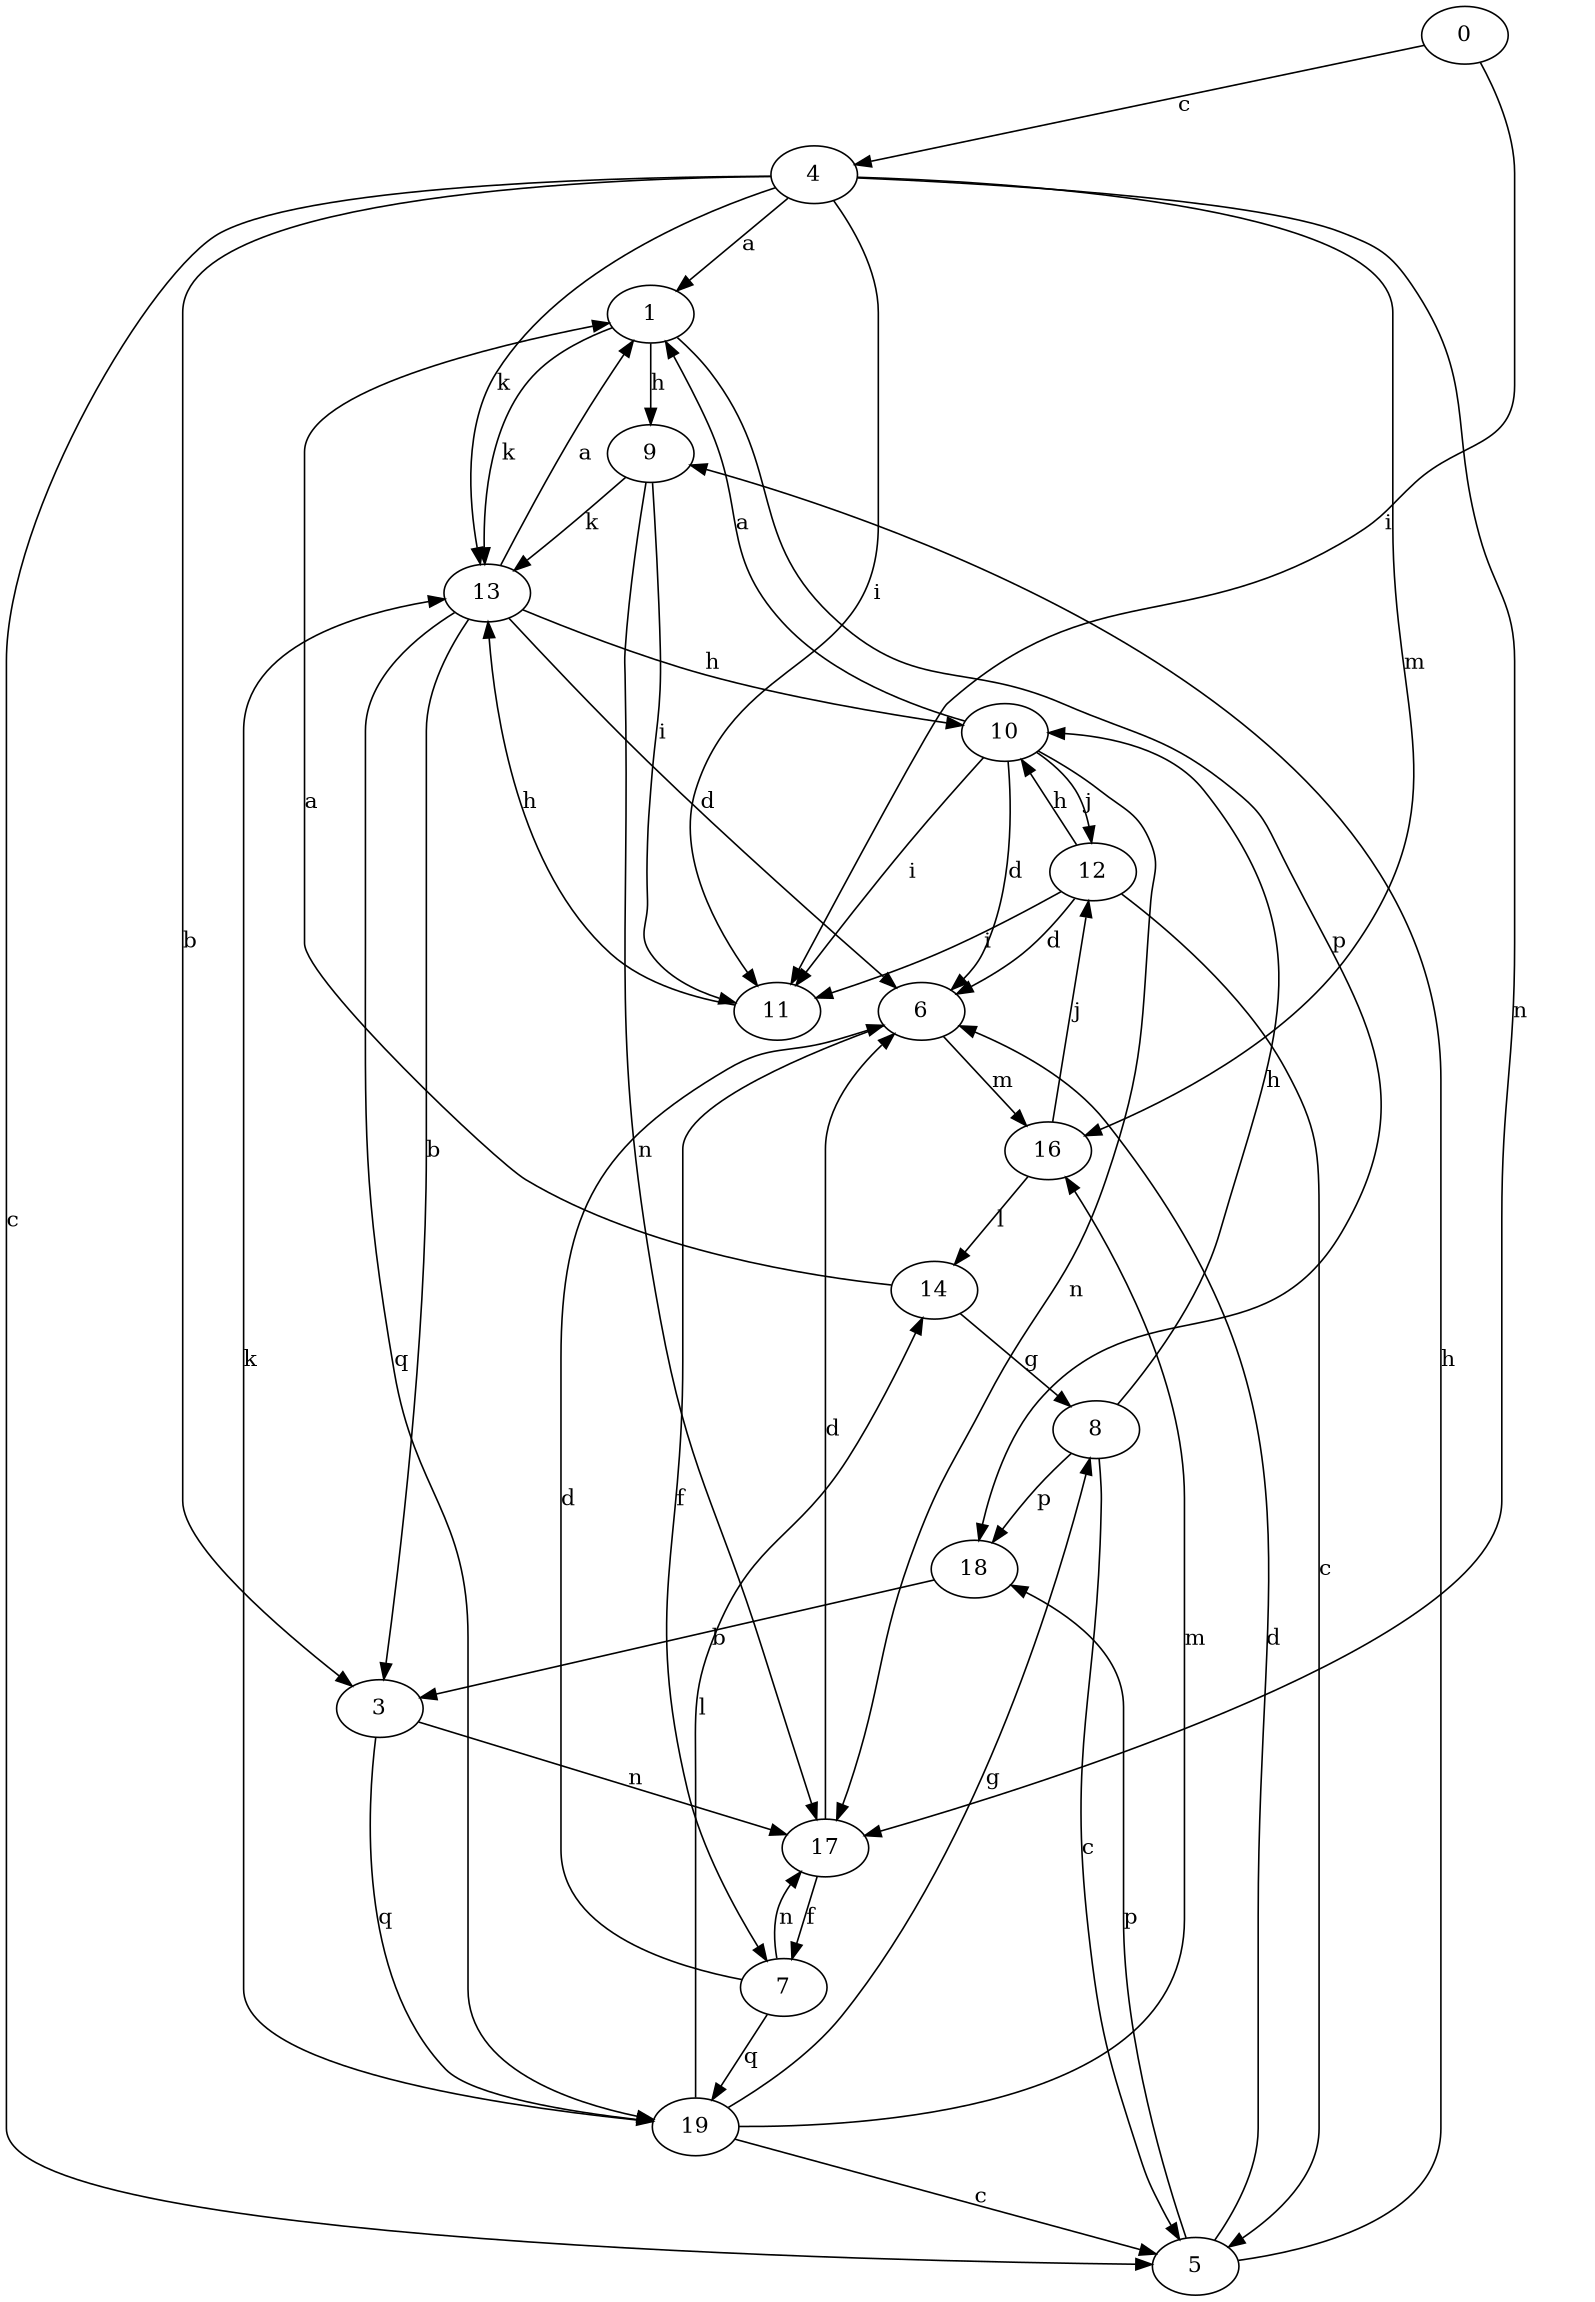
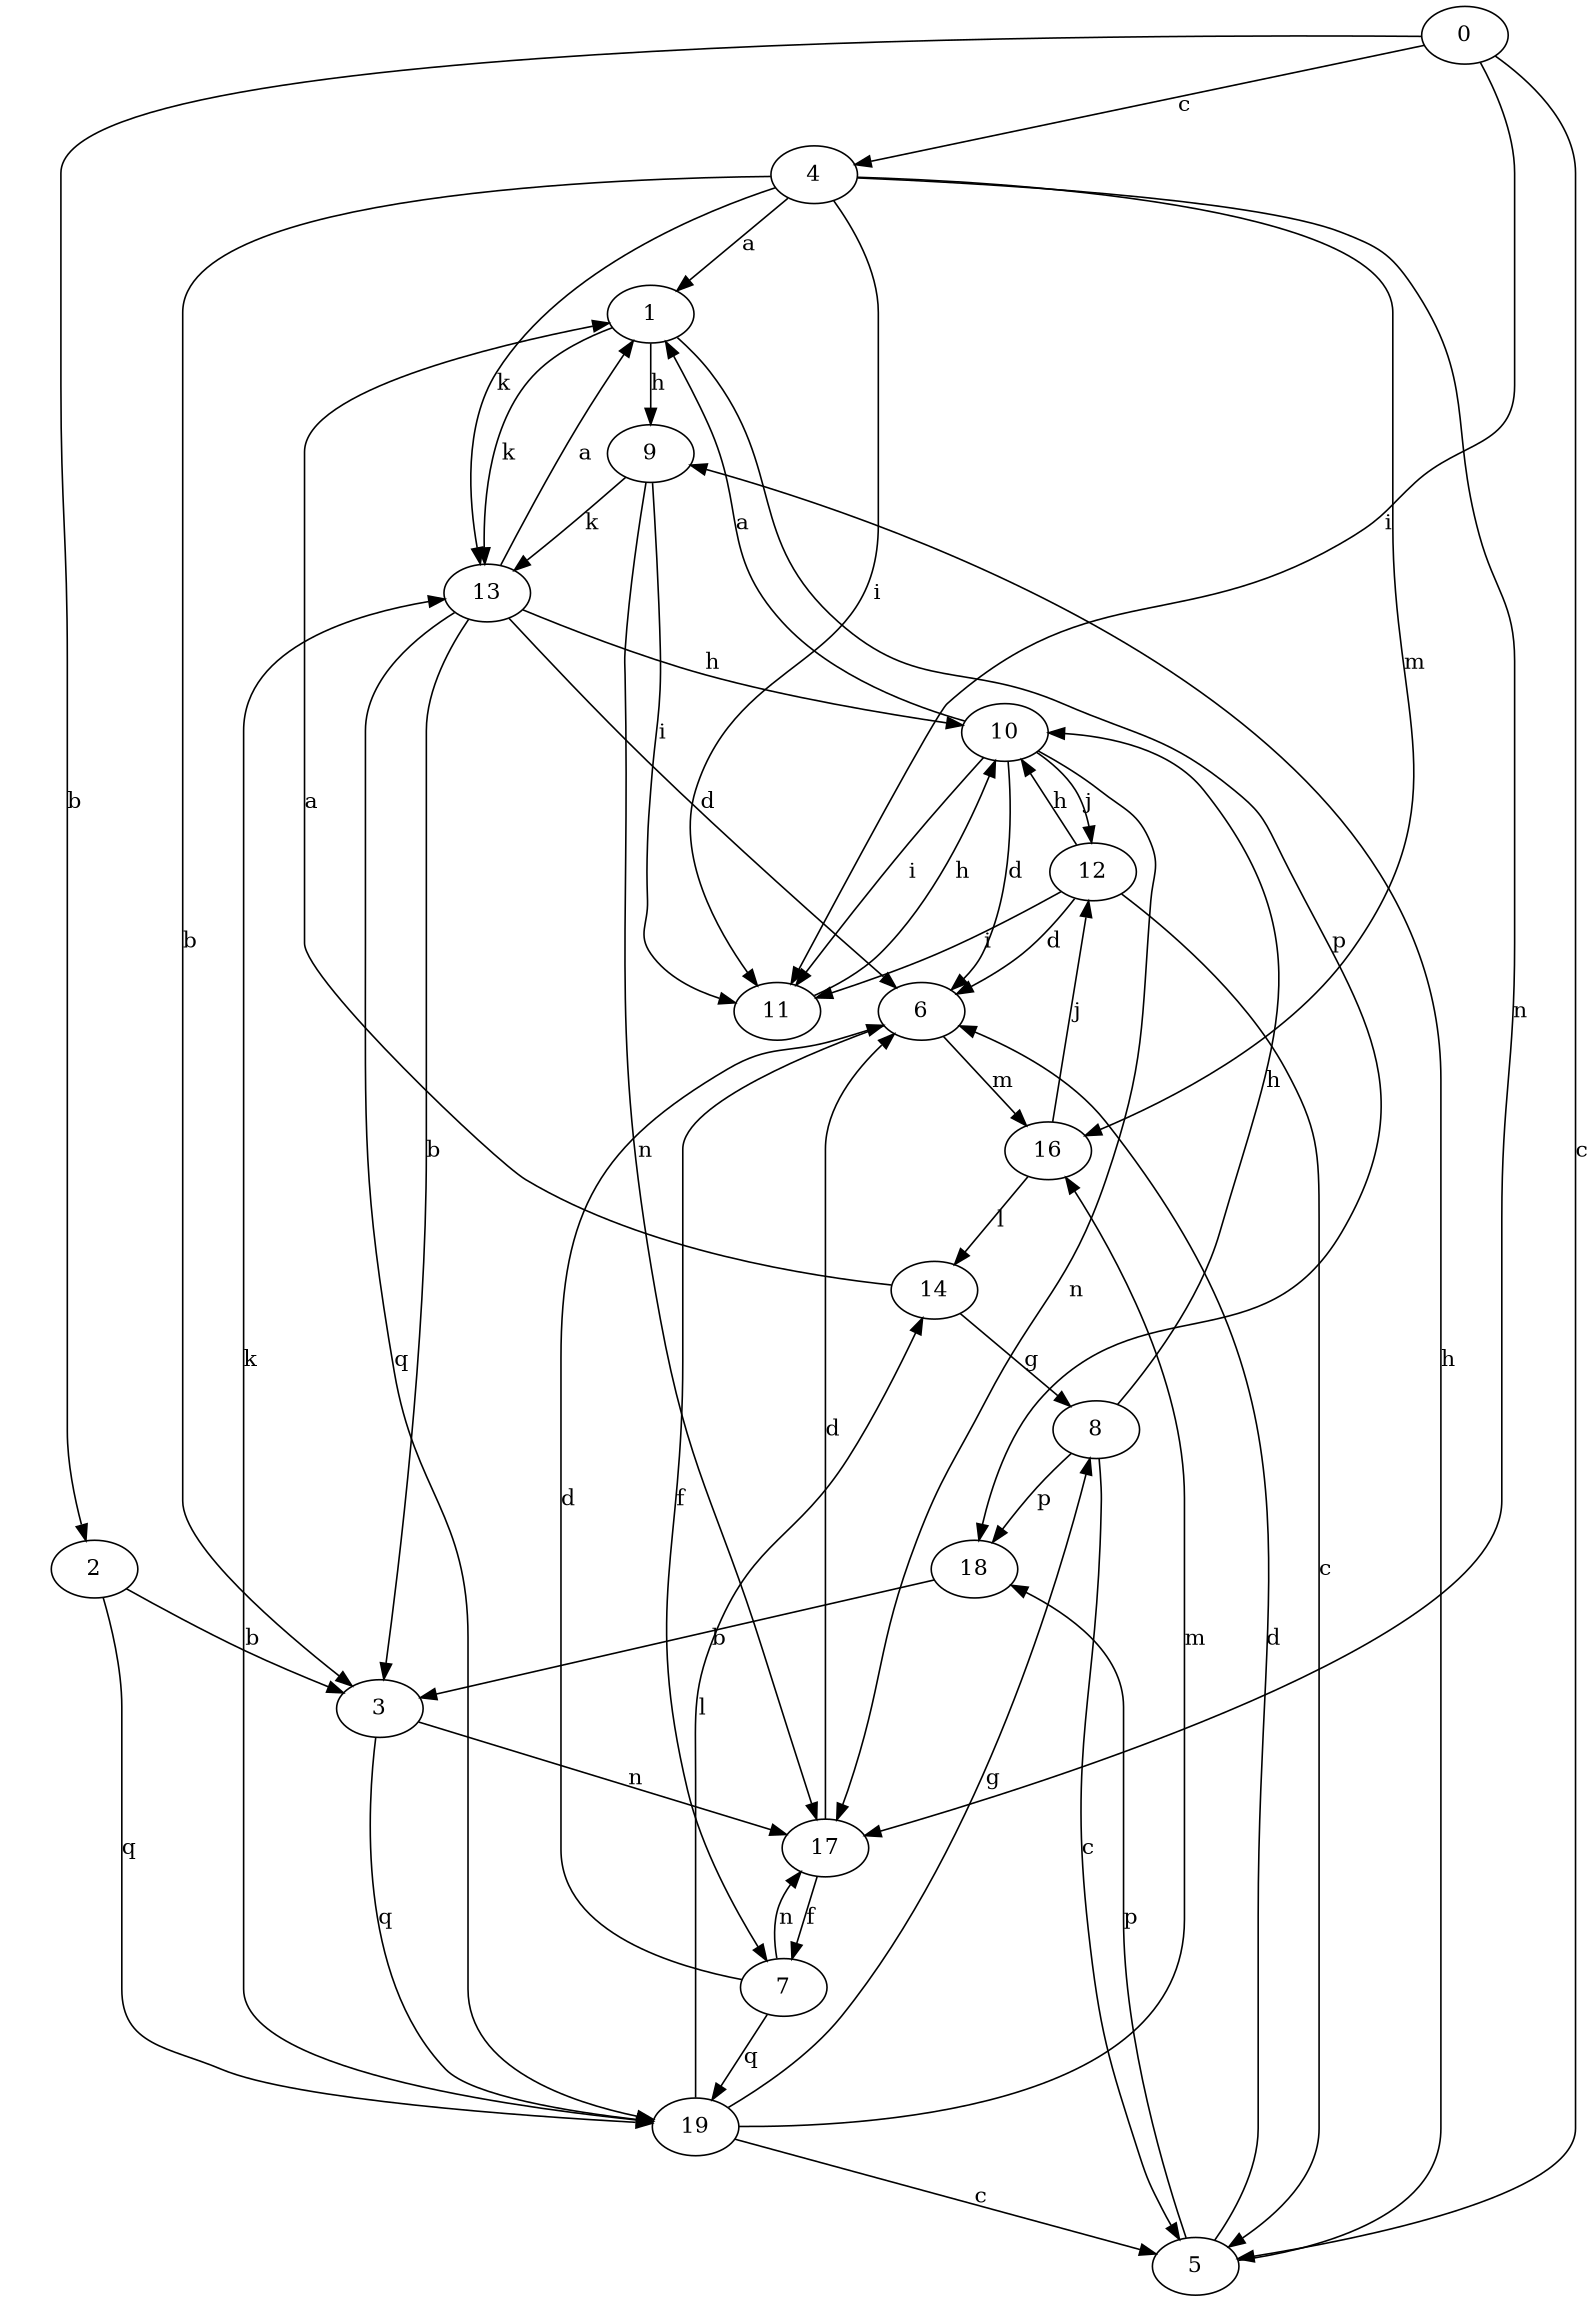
  strict digraph {
    1
    9
    13
    18
    17
    11
    3
    19
    6
    10
+   2
    16
    5
    8
    14
    7
    4
    12
    0
    1 -> 9 [label=h]
    1 -> 13 [label=k]
    1 -> 18 [label=p]
    9 -> 13 [label=k]
    9 -> 17 [label=n]
    9 -> 11 [label=i]
    13 -> 1 [label=a]
    13 -> 3 [label=b]
    13 -> 19 [label=q]
    13 -> 6 [label=d]
    13 -> 10 [label=h]
    18 -> 3 [label=b]
    17 -> 6 [label=d]
    17 -> 7 [label=f]
-   11 -> 13 [label=h]
+   11 -> 10 [label=h]
    3 -> 17 [label=n]
    3 -> 19 [label=q]
    19 -> 13 [label=k]
    19 -> 16 [label=m]
    19 -> 5 [label=c]
    19 -> 8 [label=g]
    19 -> 14 [label=l]
    6 -> 16 [label=m]
    6 -> 7 [label=f]
    10 -> 1 [label=a]
    10 -> 17 [label=n]
    10 -> 11 [label=i]
    10 -> 6 [label=d]
    10 -> 12 [label=j]
+   2 -> 3 [label=b]
+   2 -> 19 [label=q]
    16 -> 14 [label=l]
    16 -> 12 [label=j]
    5 -> 9 [label=h]
    5 -> 18 [label=p]
    5 -> 6 [label=d]
    8 -> 18 [label=p]
    8 -> 10 [label=h]
    8 -> 5 [label=c]
    14 -> 1 [label=a]
    14 -> 8 [label=g]
    7 -> 17 [label=n]
    7 -> 19 [label=q]
    7 -> 6 [label=d]
    4 -> 1 [label=a]
    4 -> 13 [label=k]
    4 -> 17 [label=n]
    4 -> 11 [label=i]
    4 -> 3 [label=b]
    4 -> 16 [label=m]
    12 -> 11 [label=i]
    12 -> 6 [label=d]
    12 -> 10 [label=h]
    12 -> 5 [label=c]
    0 -> 11 [label=i]
-   4 -> 5 [label=c]
+   0 -> 2 [label=b]
+   0 -> 5 [label=c]
    0 -> 4 [label=c]
  }
